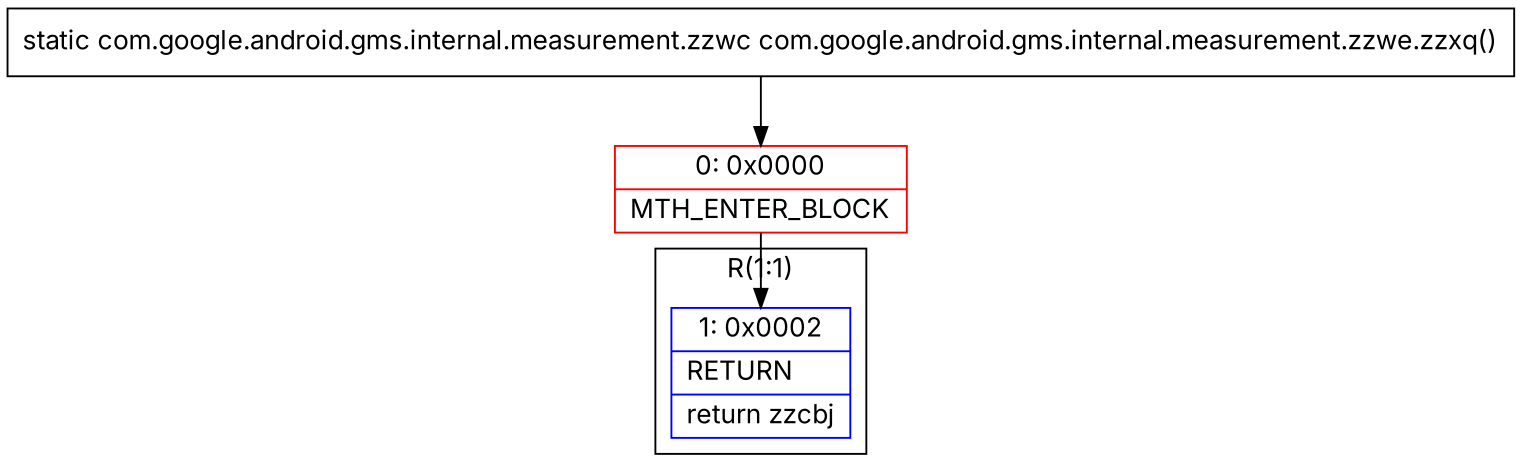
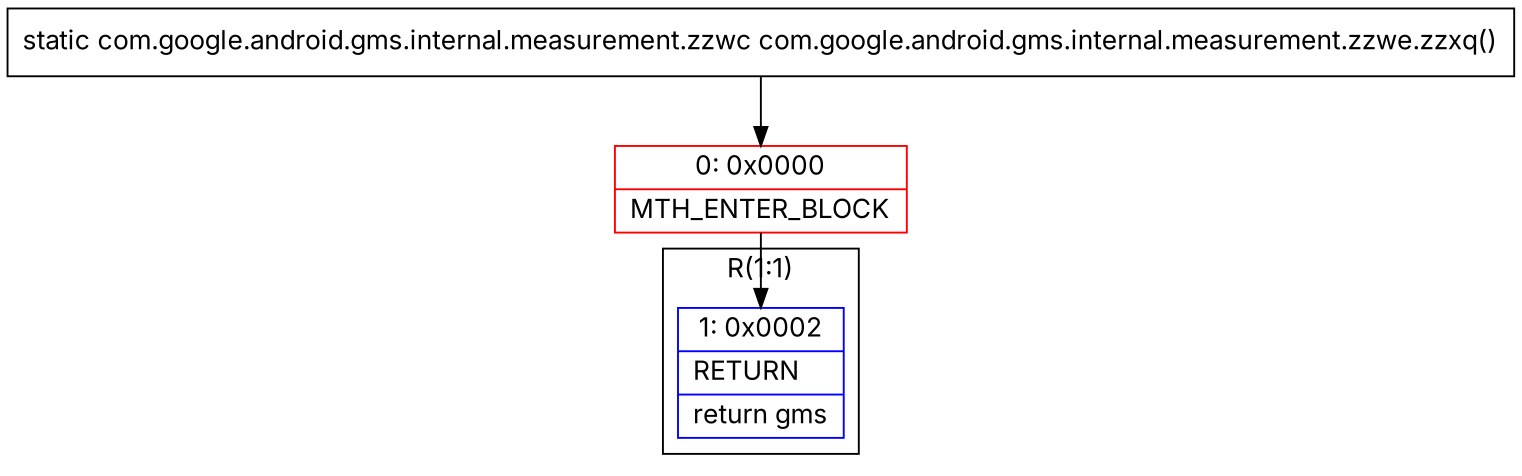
  digraph {
    fontname=Inter
    node [shape=record fontname=Inter]
    edge [fontname=Inter]
-   n1 [color=blue label="{1\:\ 0x0002|RETURN\l|return zzcbj\l}"]
+   n1 [color=blue label="{1\:\ 0x0002|RETURN\l|return gms\l}"]
    n2 [color=red label="{0\:\ 0x0000|MTH_ENTER_BLOCK\l}"]
    n3 [label="{static com.google.android.gms.internal.measurement.zzwc com.google.android.gms.internal.measurement.zzwe.zzxq() }"]
    subgraph cluster_1 {
      label="R(1:1)"
      n1
    }
    n2 -> n1
    n3 -> n2
  }
